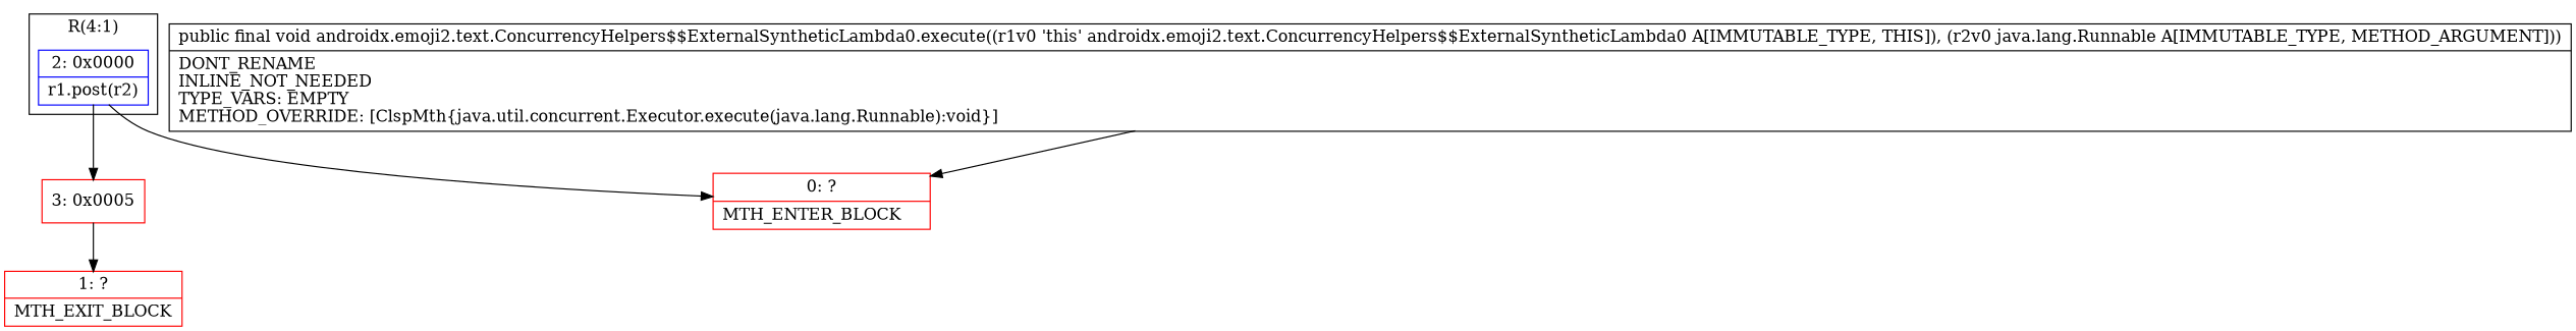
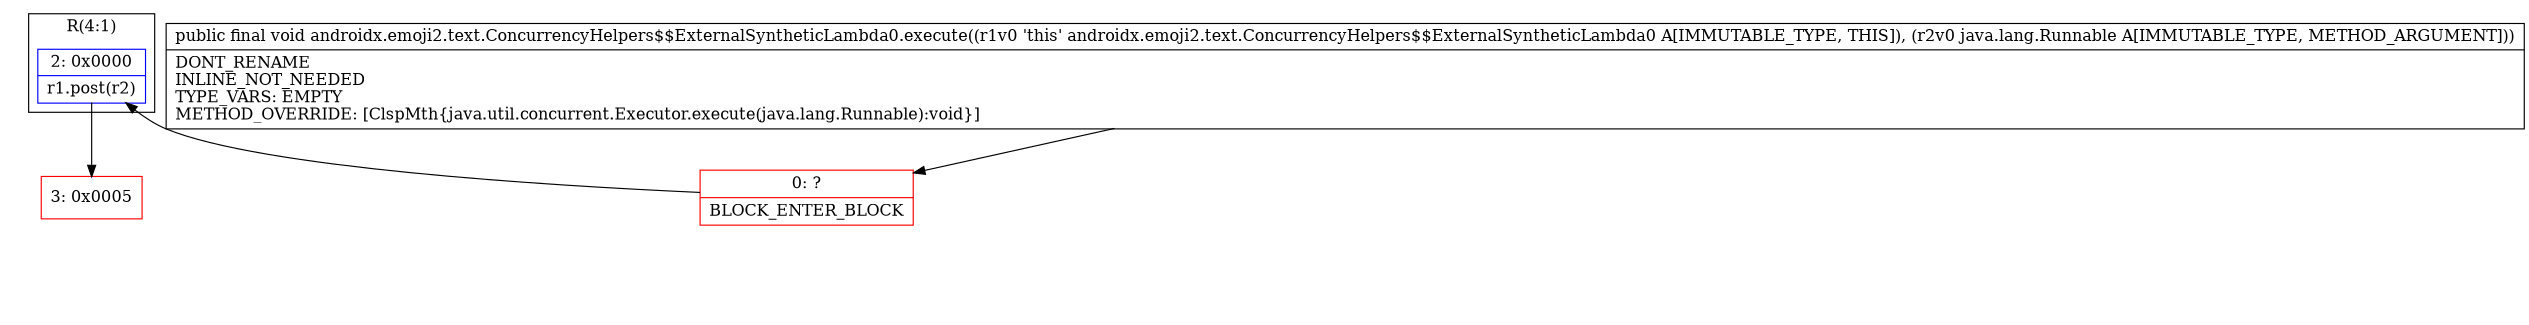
  digraph {
    node [color=red shape=record]
    n1 [color=blue label="{2\:\ 0x0000|r1.post(r2)\l}"]
    n2 [label="{3\:\ 0x0005}"]
-   n3 [label="{1\:\ ?|MTH_EXIT_BLOCK\l}"]
-   n4 [label="{0\:\ ?|MTH_ENTER_BLOCK\l}"]
+   n4 [label="{0\:\ ?|BLOCK_ENTER_BLOCK\l}"]
    n5 [label="{public final void androidx.emoji2.text.ConcurrencyHelpers$$ExternalSyntheticLambda0.execute((r1v0 'this' androidx.emoji2.text.ConcurrencyHelpers$$ExternalSyntheticLambda0 A[IMMUTABLE_TYPE, THIS]), (r2v0 java.lang.Runnable A[IMMUTABLE_TYPE, METHOD_ARGUMENT]))  | DONT_RENAME\lINLINE_NOT_NEEDED\lTYPE_VARS: EMPTY\lMETHOD_OVERRIDE: [ClspMth\{java.util.concurrent.Executor.execute(java.lang.Runnable):void\}]\l}" color=""]
    subgraph cluster_1 {
      label="R(4:1)"
      n1
    }
    n1 -> n2
-   n2 -> n3
-   n1 -> n4
+   n4 -> n1
    n5 -> n4
  }
